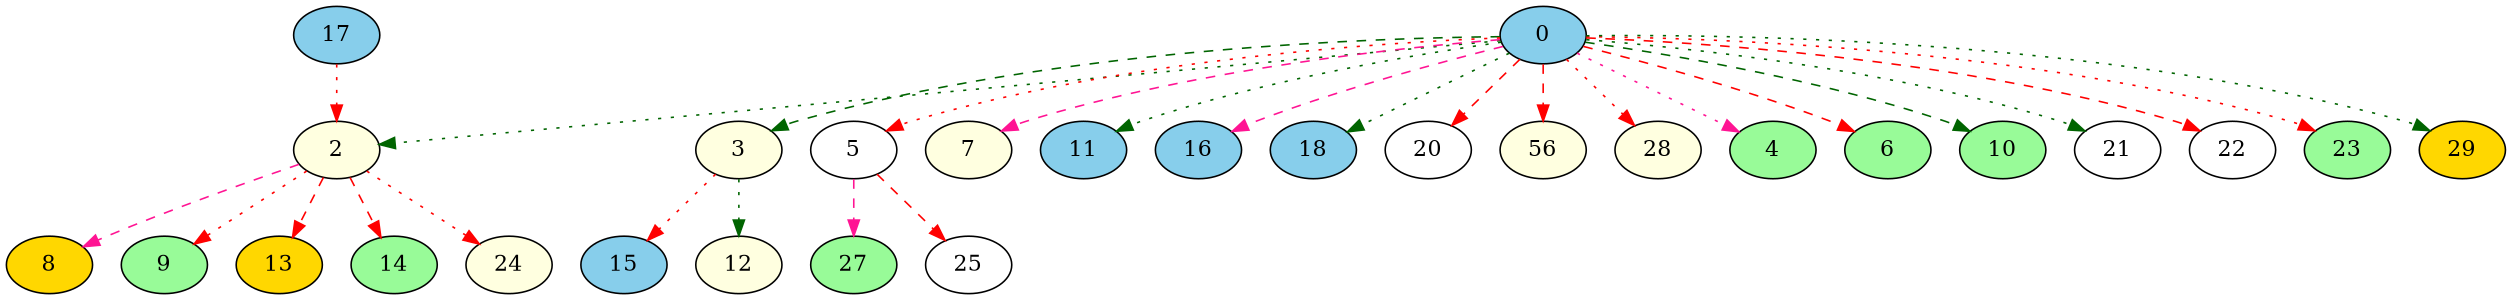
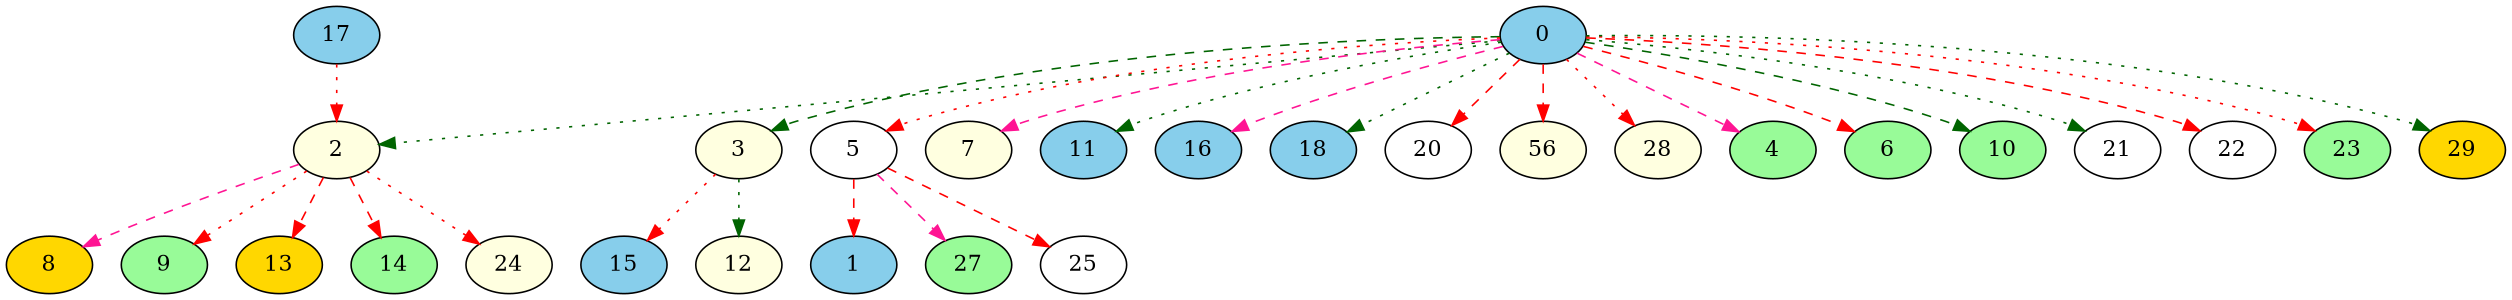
  digraph {
    node [fillcolor=skyblue style=filled]
    edge [color=red style=dotted]
    n1 [label=0]
    n2 [fillcolor=lightyellow label=2]
    n3 [fillcolor=lightyellow label=3]
    n4 [fillcolor=white label=5]
    n5 [fillcolor=lightyellow label=7]
    n6 [label=11]
    n7 [label=16]
    n8 [label=18]
    n9 [fillcolor=white label=20]
    n10 [fillcolor=lightyellow label=56]
    n11 [fillcolor=lightyellow label=28]
    n12 [fillcolor=palegreen label=4]
    n13 [fillcolor=palegreen label=6]
    n14 [fillcolor=palegreen label=10]
    n15 [fillcolor=white label=21]
    n16 [fillcolor=white label=22]
    n17 [fillcolor=palegreen label=23]
    n18 [fillcolor=gold label=29]
    n19 [fillcolor=gold label=8]
    n20 [fillcolor=palegreen label=9]
    n21 [fillcolor=gold label=13]
    n22 [fillcolor=palegreen label=14]
    n23 [fillcolor=lightyellow label=24]
    n24 [label=15]
    n25 [fillcolor=lightyellow label=12]
+   n26 [label=1]
    n27 [fillcolor=palegreen label=27]
    n28 [fillcolor=white label=25]
    n29 [label=17]
    n1 -> n2 [color=darkgreen]
    n1 -> n3 [color=darkgreen style=dashed]
    n1 -> n4
    n1 -> n5 [color=deeppink style=dashed]
    n1 -> n6 [color=darkgreen]
    n1 -> n7 [color=deeppink style=dashed]
    n1 -> n8 [color=darkgreen]
    n1 -> n9 [style=dashed]
    n1 -> n10 [style=dashed]
    n1 -> n11
-   n1 -> n12 [color=deeppink]
+   n1 -> n12 [color=deeppink style=dashed]
    n1 -> n13 [style=dashed]
    n1 -> n14 [color=darkgreen style=dashed]
    n1 -> n15 [color=darkgreen]
    n1 -> n16 [style=dashed]
    n1 -> n17
    n1 -> n18 [color=darkgreen]
    n2 -> n19 [color=deeppink style=dashed]
    n2 -> n20
    n2 -> n21 [style=dashed]
    n2 -> n22 [style=dashed]
    n2 -> n23
    n3 -> n24
    n3 -> n25 [color=darkgreen]
+   n4 -> n26 [style=dashed]
    n4 -> n27 [color=deeppink style=dashed]
    n4 -> n28 [style=dashed]
    n29 -> n2
  }
